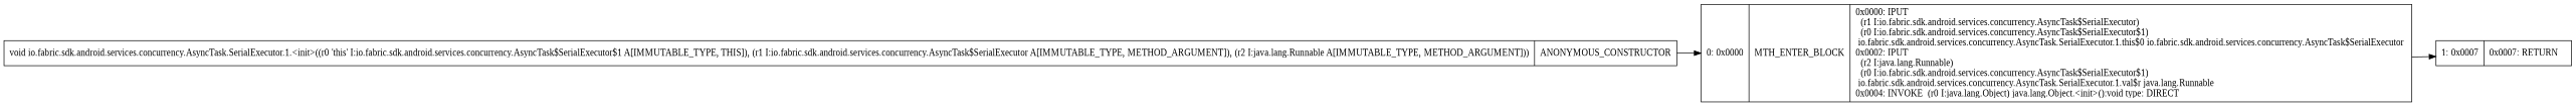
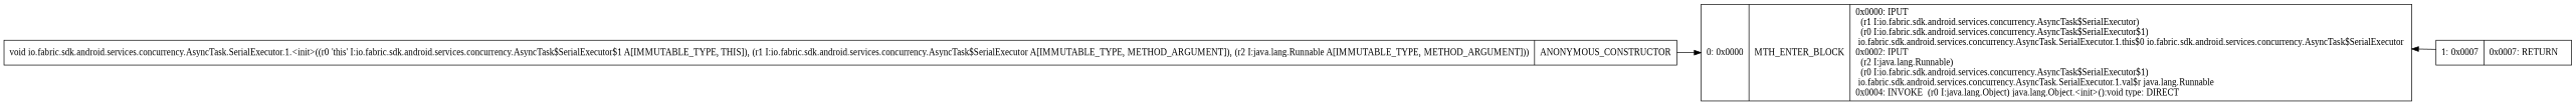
  digraph {
    rankdir=LR
    fontname="Liberation Serif"
    node [shape=record fontname="Liberation Serif"]
    edge [fontname="Liberation Serif"]
    n1 [label="{0\:\ 0x0000|MTH_ENTER_BLOCK\l|0x0000: IPUT  \l  (r1 I:io.fabric.sdk.android.services.concurrency.AsyncTask$SerialExecutor)\l  (r0 I:io.fabric.sdk.android.services.concurrency.AsyncTask$SerialExecutor$1)\l io.fabric.sdk.android.services.concurrency.AsyncTask.SerialExecutor.1.this$0 io.fabric.sdk.android.services.concurrency.AsyncTask$SerialExecutor \l0x0002: IPUT  \l  (r2 I:java.lang.Runnable)\l  (r0 I:io.fabric.sdk.android.services.concurrency.AsyncTask$SerialExecutor$1)\l io.fabric.sdk.android.services.concurrency.AsyncTask.SerialExecutor.1.val$r java.lang.Runnable \l0x0004: INVOKE  (r0 I:java.lang.Object) java.lang.Object.\<init\>():void type: DIRECT \l}"]
    n2 [label="{1\:\ 0x0007|0x0007: RETURN   \l}"]
    n3 [label="{void io.fabric.sdk.android.services.concurrency.AsyncTask.SerialExecutor.1.\<init\>((r0 'this' I:io.fabric.sdk.android.services.concurrency.AsyncTask$SerialExecutor$1 A[IMMUTABLE_TYPE, THIS]), (r1 I:io.fabric.sdk.android.services.concurrency.AsyncTask$SerialExecutor A[IMMUTABLE_TYPE, METHOD_ARGUMENT]), (r2 I:java.lang.Runnable A[IMMUTABLE_TYPE, METHOD_ARGUMENT]))  | ANONYMOUS_CONSTRUCTOR\l}"]
-   n1 -> n2
+   n2 -> n1
    n3 -> n1
  }
